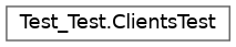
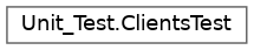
  digraph {
    rankdir=TB
-   n1 [color=gray40 fillcolor=white fontname=Helvetica fontsize=12 height=0.2 label="Test_Test.ClientsTest" shape=box style=filled width=0.4]
+   n1 [color=gray40 fillcolor=white fontname=Helvetica fontsize=12 height=0.2 label="Unit_Test.ClientsTest" shape=box style=filled width=0.4]
  }
